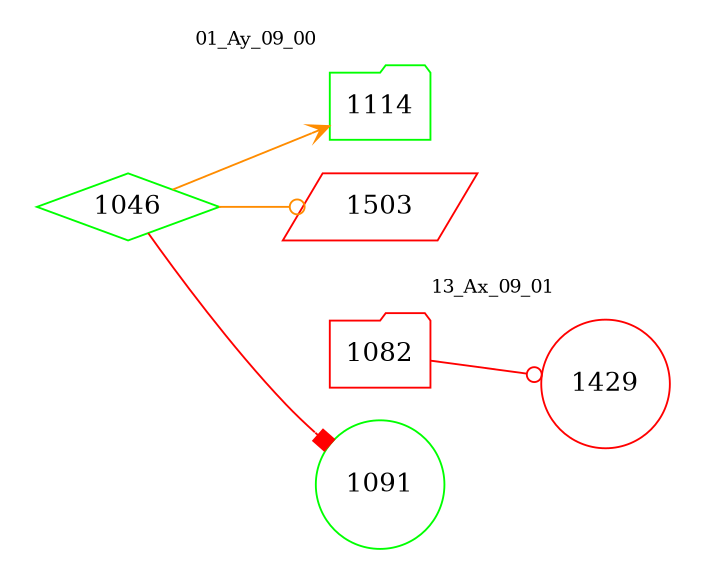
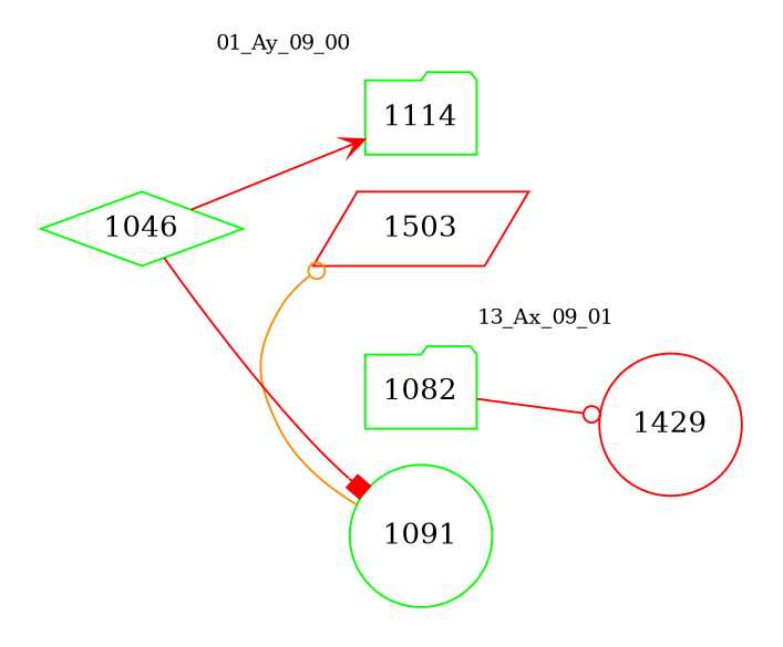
  digraph {
    rankdir=LR
    node [color=green shape=folder]
    edge [arrowhead=odot color=red]
-   n1 [color=red label=1082]
+   n1 [label=1082]
    n2 [label=1091 shape=circle]
    n3 [color=red label=1429 shape=circle]
    n4 [label=1046 shape=diamond]
    n5 [color=red label=1503 shape=parallelogram]
    n6 [label=1114]
    subgraph cluster_1 {
      color=white
      fontsize=10
      label="13_Ax_09_01"
      n1
      n2
      n3
    }
    subgraph cluster_2 {
      color=white
      fontsize=10
      label="01_Ay_09_00"
      n4
      n5
      n6
    }
    n1 -> n3
    n4 -> n2 [arrowhead=box]
-   n4 -> n5 [color=darkorange]
-   n4 -> n6 [arrowhead=vee color=darkorange]
+   n2 -> n5 [color=darkorange]
+   n4 -> n6 [arrowhead=vee]
  }
